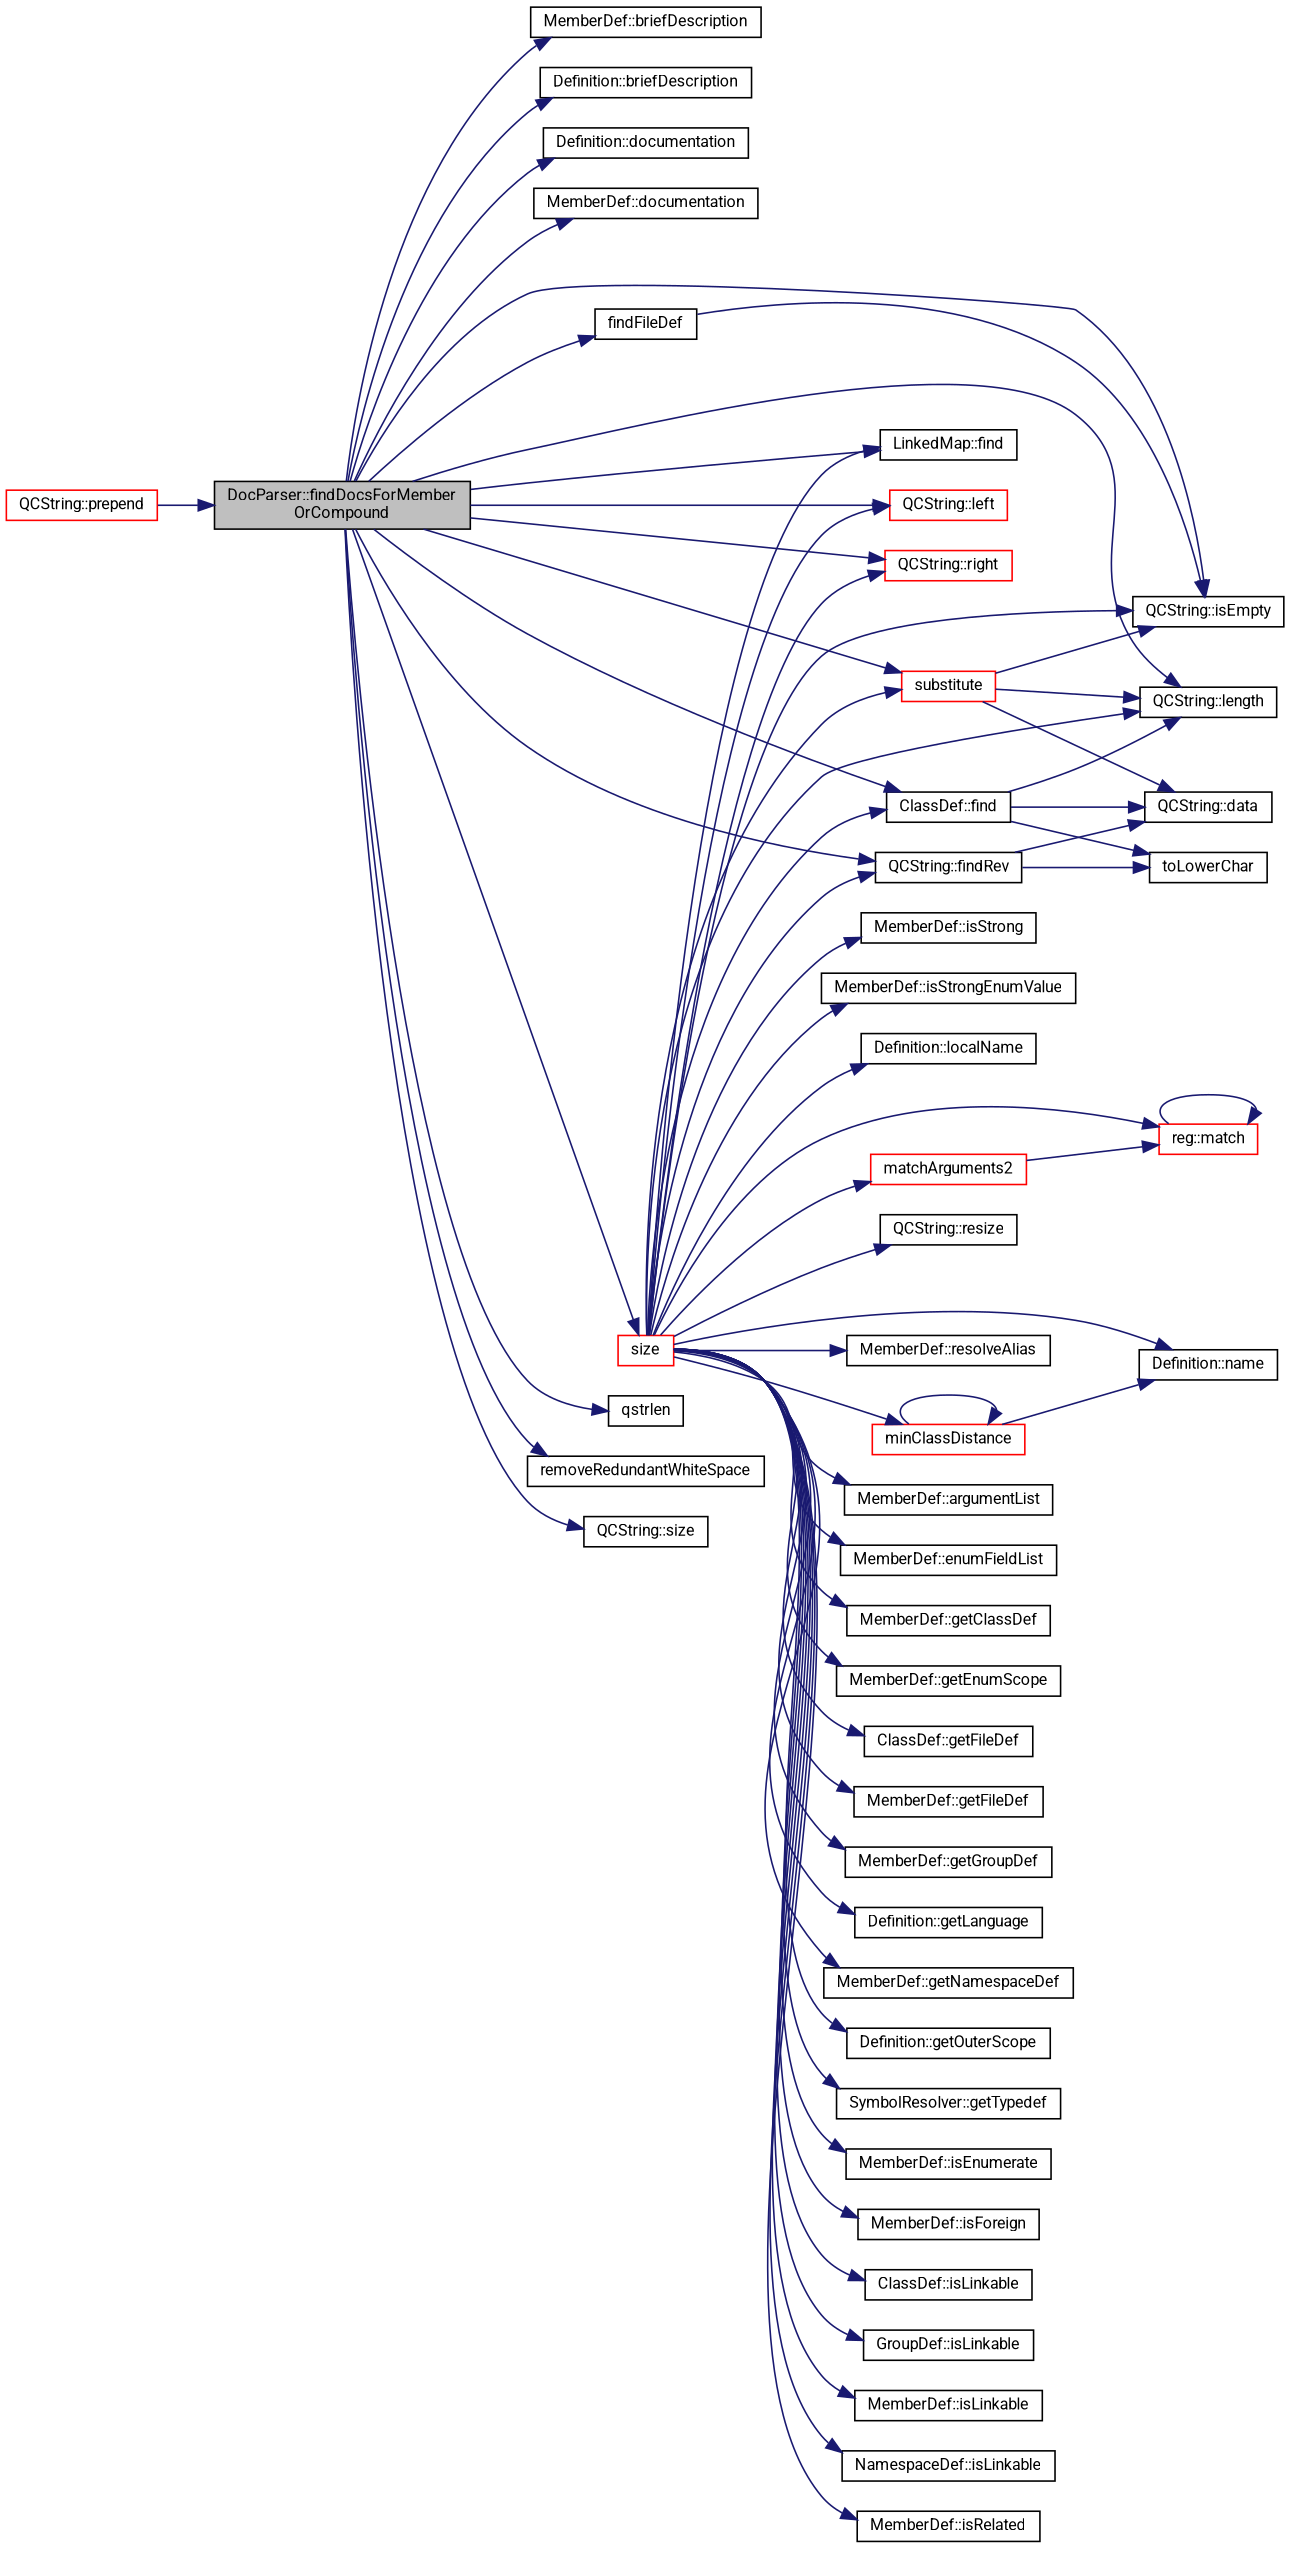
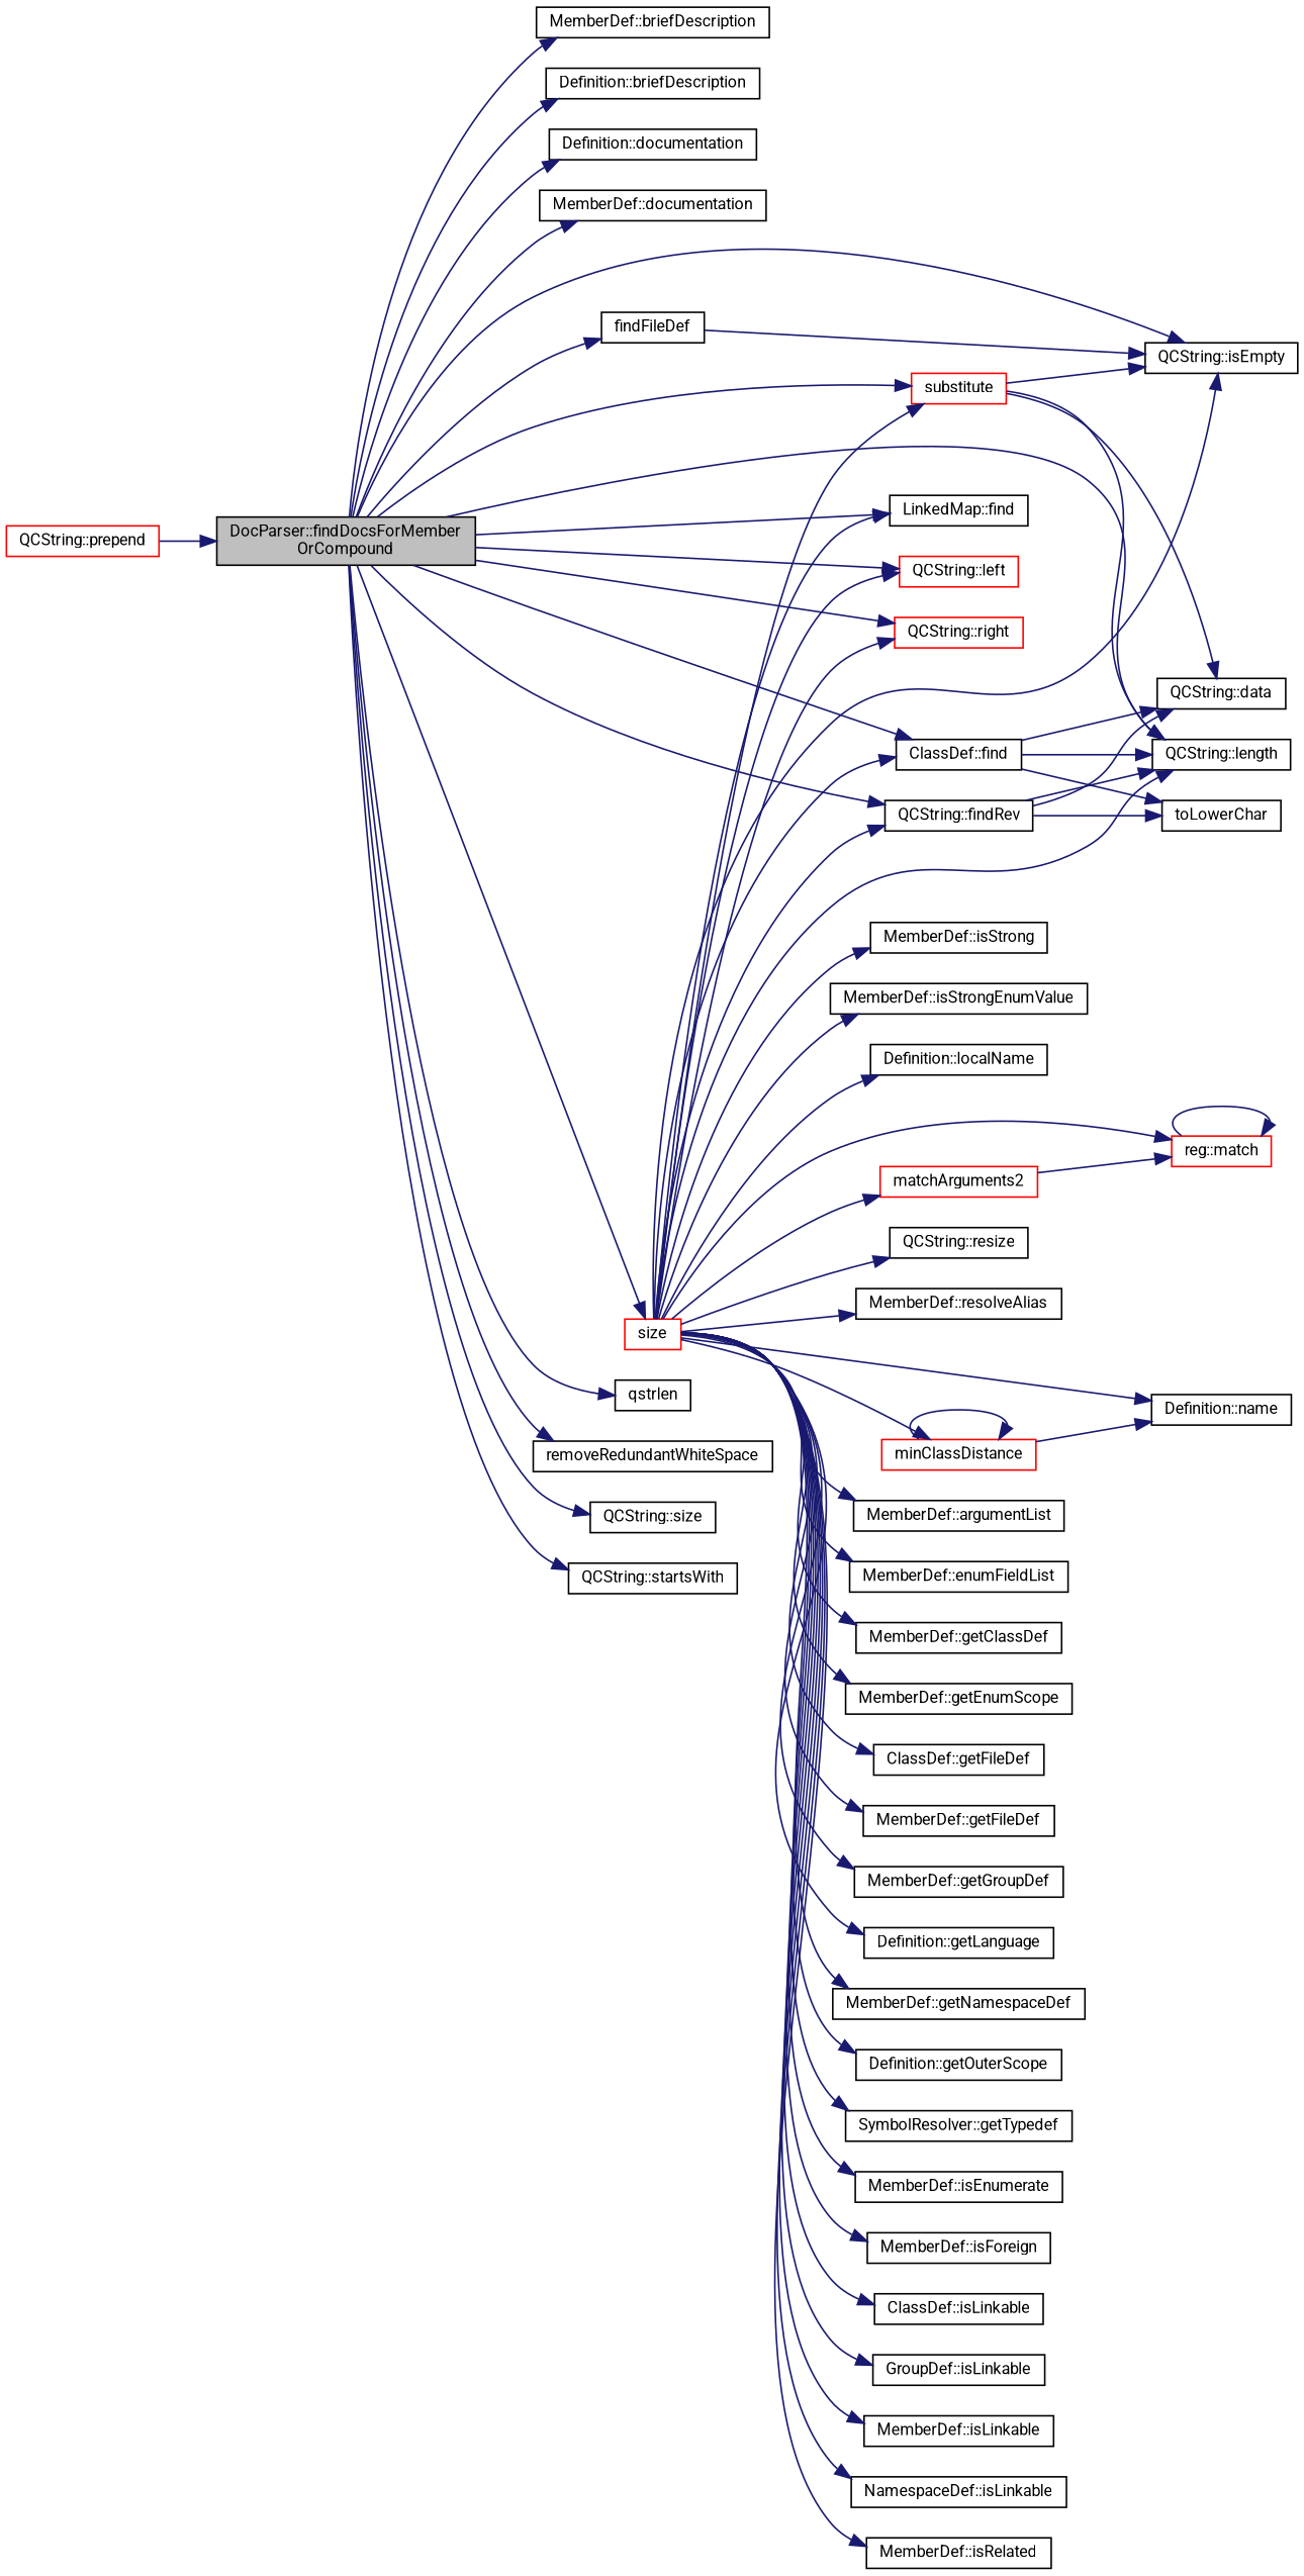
  digraph {
    fontname=Roboto
    rankdir=LR
    node [color=black fillcolor=white fontname=Roboto fontsize=10 shape=record style=filled]
    edge [color=midnightblue fontname=Roboto fontsize=10 labelfontname=Helvetica labelfontsize=10 style=solid]
    n1 [fillcolor=grey75 fontcolor=black height=0.2 label="DocParser::findDocsForMember\lOrCompound" width=0.4]
    n2 [height=0.2 label="MemberDef::briefDescription" width=0.4]
    n3 [height=0.2 label="Definition::briefDescription" width=0.4]
    n4 [height=0.2 label="Definition::documentation" width=0.4]
    n5 [height=0.2 label="MemberDef::documentation" width=0.4]
    n6 [height=0.2 label="ClassDef::find" width=0.4]
    n7 [height=0.2 label="QCString::length" width=0.4]
    n8 [height=0.2 label="LinkedMap::find" width=0.4]
    n9 [height=0.2 label=findFileDef width=0.4]
    n10 [height=0.2 label="QCString::isEmpty" width=0.4]
    n11 [height=0.2 label="QCString::findRev" width=0.4]
    n12 [color=red height=0.2 label=size width=0.4]
    n13 [color=red height=0.2 label="QCString::left" width=0.4]
    n14 [color=red height=0.2 label="QCString::right" width=0.4]
    n15 [color=red height=0.2 label=substitute width=0.4]
    n16 [height=0.2 label=qstrlen width=0.4]
    n17 [height=0.2 label=removeRedundantWhiteSpace width=0.4]
    n18 [height=0.2 label="QCString::size" width=0.4]
+   n19 [height=0.2 label="QCString::startsWith" width=0.4]
    n20 [height=0.2 label="QCString::data" width=0.4]
    n21 [height=0.2 label=toLowerChar width=0.4]
    n22 [height=0.2 label="MemberDef::argumentList" width=0.4]
    n23 [height=0.2 label="MemberDef::enumFieldList" width=0.4]
    n24 [height=0.2 label="MemberDef::getClassDef" width=0.4]
    n25 [height=0.2 label="MemberDef::getEnumScope" width=0.4]
    n26 [height=0.2 label="ClassDef::getFileDef" width=0.4]
    n27 [height=0.2 label="MemberDef::getFileDef" width=0.4]
    n28 [height=0.2 label="MemberDef::getGroupDef" width=0.4]
    n29 [height=0.2 label="Definition::getLanguage" width=0.4]
    n30 [height=0.2 label="MemberDef::getNamespaceDef" width=0.4]
    n31 [height=0.2 label="Definition::getOuterScope" width=0.4]
    n32 [height=0.2 label="SymbolResolver::getTypedef" width=0.4]
    n33 [height=0.2 label="MemberDef::isEnumerate" width=0.4]
    n34 [height=0.2 label="MemberDef::isForeign" width=0.4]
    n35 [height=0.2 label="ClassDef::isLinkable" width=0.4]
    n36 [height=0.2 label="GroupDef::isLinkable" width=0.4]
    n37 [height=0.2 label="MemberDef::isLinkable" width=0.4]
    n38 [height=0.2 label="NamespaceDef::isLinkable" width=0.4]
    n39 [height=0.2 label="MemberDef::isRelated" width=0.4]
    n40 [height=0.2 label="MemberDef::isStrong" width=0.4]
    n41 [height=0.2 label="MemberDef::isStrongEnumValue" width=0.4]
    n42 [height=0.2 label="Definition::localName" width=0.4]
    n43 [color=red height=0.2 label="reg::match" width=0.4]
    n44 [color=red height=0.2 label=matchArguments2 width=0.4]
    n45 [color=red height=0.2 label=minClassDistance width=0.4]
    n46 [height=0.2 label="Definition::name" width=0.4]
    n47 [height=0.2 label="QCString::resize" width=0.4]
    n48 [height=0.2 label="MemberDef::resolveAlias" width=0.4]
    n49 [color=red height=0.2 label="QCString::prepend" width=0.4]
    n1 -> n2
    n1 -> n3
    n1 -> n4
    n1 -> n5
    n1 -> n6
    n1 -> n7
    n1 -> n8
    n1 -> n9
    n1 -> n10
    n1 -> n11
    n1 -> n12
    n1 -> n13
    n1 -> n14
    n1 -> n15
    n1 -> n16
    n1 -> n17
    n1 -> n18
+   n1 -> n19
    n6 -> n7
    n6 -> n20
    n6 -> n21
    n9 -> n10
+   n11 -> n7
    n11 -> n20
    n11 -> n21
    n12 -> n6
    n12 -> n7
    n12 -> n8
    n12 -> n10
    n12 -> n11
    n12 -> n13
    n12 -> n14
    n12 -> n15
    n12 -> n22
    n12 -> n23
    n12 -> n24
    n12 -> n25
    n12 -> n26
    n12 -> n27
    n12 -> n28
    n12 -> n29
    n12 -> n30
    n12 -> n31
    n12 -> n32
    n12 -> n33
    n12 -> n34
    n12 -> n35
    n12 -> n36
    n12 -> n37
    n12 -> n38
    n12 -> n39
    n12 -> n40
    n12 -> n41
    n12 -> n42
    n12 -> n43
    n12 -> n44
    n12 -> n45
    n12 -> n46
    n12 -> n47
    n12 -> n48
    n15 -> n7
    n15 -> n10
    n15 -> n20
    n43 -> n43
    n44 -> n43
    n45 -> n45
    n45 -> n46
    n49 -> n1
  }
